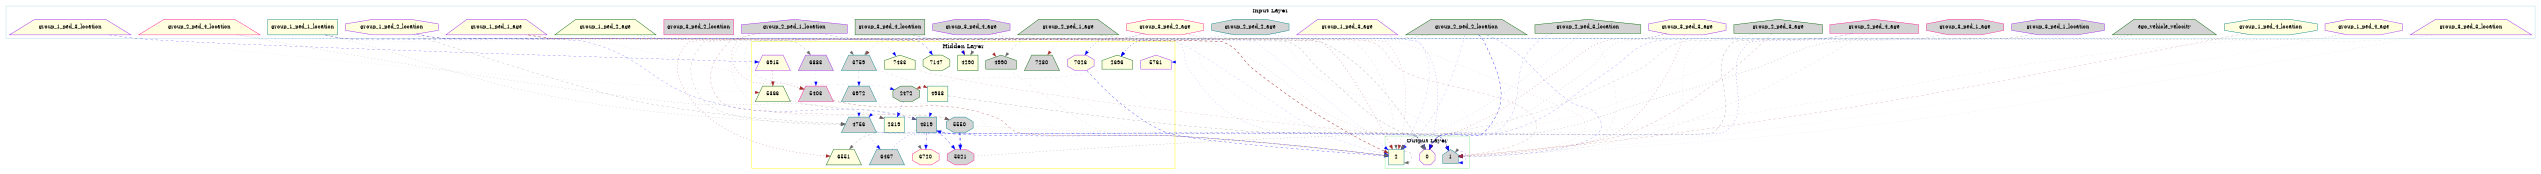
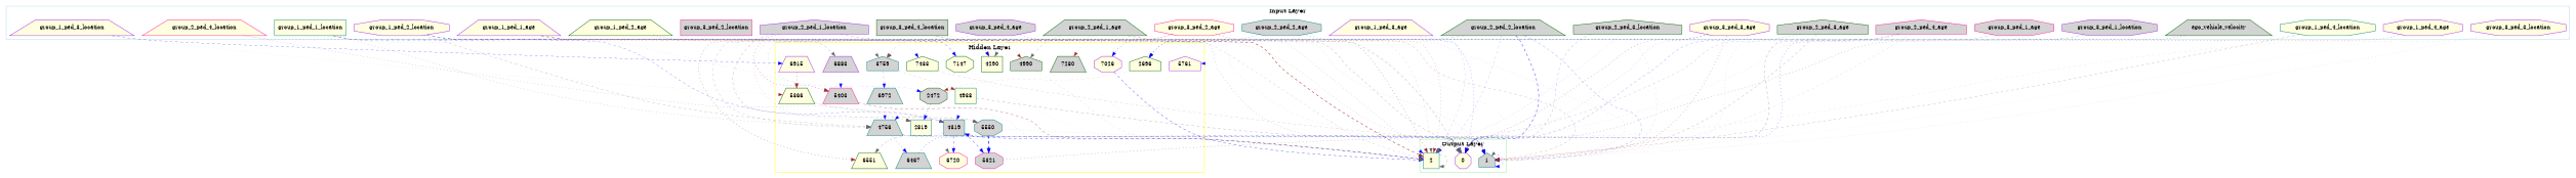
  digraph {
    node [color=darkgreen fillcolor=lightyellow fontsize=12 shape=trapezium style=filled]
    edge [color=blue style=dotted]
    group_1_ped_1_location [color=teal height=0.5 shape=box width=0.5]
    group_1_ped_1_age [color=purple height=0.5 width=0.5]
    group_1_ped_2_location [color=purple height=0.5 shape=octagon width=0.5]
    group_1_ped_2_age [height=0.5 width=0.5]
    group_1_ped_3_location [color=purple height=0.5 width=0.5]
    group_1_ped_3_age [color=purple height=0.5 width=0.5]
    group_1_ped_4_location [color=teal height=0.5 shape=octagon width=0.5]
    group_1_ped_4_age [color=purple height=0.5 shape=octagon width=0.5]
    group_2_ped_1_location [color=purple fillcolor=lightgrey height=0.5 shape=house width=0.5]
    group_2_ped_1_age [fillcolor=lightgrey height=0.5 width=0.5]
    group_2_ped_2_location [fillcolor=lightgrey height=0.5 width=0.5]
    group_2_ped_2_age [color=teal fillcolor=lightgrey height=0.5 shape=octagon width=0.5]
    group_2_ped_3_location [fillcolor=lightgrey height=0.5 shape=house width=0.5]
    group_2_ped_3_age [fillcolor=lightgrey height=0.5 shape=house width=0.5]
    group_2_ped_4_location [color=deeppink height=0.5 width=0.5]
    group_2_ped_4_age [color=deeppink fillcolor=lightgrey height=0.5 shape=house width=0.5]
    group_3_ped_1_location [color=purple fillcolor=lightgrey height=0.5 shape=octagon width=0.5]
    group_3_ped_1_age [color=deeppink fillcolor=lightgrey height=0.5 shape=octagon width=0.5]
    group_3_ped_2_location [color=deeppink fillcolor=lightgrey height=0.5 shape=box width=0.5]
    group_3_ped_2_age [color=deeppink height=0.5 shape=octagon width=0.5]
-   group_3_ped_3_location [color=purple height=0.5 width=0.5]
+   group_3_ped_3_location [color=purple height=0.5 shape=octagon width=0.5]
    group_3_ped_3_age [color=purple height=0.5 shape=octagon width=0.5]
    group_3_ped_4_location [fillcolor=lightgrey height=0.5 shape=box width=0.5]
    group_3_ped_4_age [color=purple fillcolor=lightgrey height=0.5 shape=octagon width=0.5]
    ego_vehicle_velocity [fillcolor=lightgrey height=0.5 width=0.5]
    0 [color=purple height=0.5 shape=octagon width=0.5]
    1 [color=teal fillcolor=lightgrey height=0.5 shape=house width=0.5]
    2 [color=teal height=0.5 shape=box width=0.5]
    2819 [color=teal height=0.5 shape=box width=0.5]
    5761 [color=purple height=0.5 shape=house width=0.5]
    6915 [color=purple height=0.5 width=0.5]
    6720 [color=deeppink height=0.5 shape=octagon width=0.5]
    4290 [height=0.5 shape=box width=0.5]
    2696 [height=0.5 shape=house width=0.5]
    7433 [height=0.5 shape=house width=0.5]
    6467 [color=teal fillcolor=lightgrey height=0.5 width=0.5]
    5321 [color=deeppink fillcolor=lightgrey height=0.5 shape=octagon width=0.5]
    4938 [color=teal height=0.5 shape=box width=0.5]
    4756 [color=teal fillcolor=lightgrey height=0.5 width=0.5]
    6551 [height=0.5 width=0.5]
    5403 [color=deeppink fillcolor=lightgrey height=0.5 width=0.5]
    4319 [color=teal fillcolor=lightgrey height=0.5 shape=box width=0.5]
    6883 [color=purple fillcolor=lightgrey height=0.5 width=0.5]
    2472 [fillcolor=lightgrey height=0.5 shape=octagon width=0.5]
    7147 [height=0.5 shape=octagon width=0.5]
    5550 [color=teal fillcolor=lightgrey height=0.5 shape=octagon width=0.5]
-   3759 [color=teal fillcolor=lightgrey height=0.5 width=0.5]
+   3759 [color=teal fillcolor=lightgrey height=0.5 shape=house width=0.5]
    7280 [fillcolor=lightgrey height=0.5 width=0.5]
    7026 [color=purple height=0.5 shape=octagon width=0.5]
    5366 [height=0.5 width=0.5]
    6972 [color=teal fillcolor=lightgrey height=0.5 width=0.5]
    4990 [fillcolor=lightgrey height=0.5 shape=house width=0.5]
    subgraph cluster_1 {
      color=lightblue
      label="Input Layer"
      group_1_ped_1_location
      group_1_ped_1_age
      group_1_ped_2_location
      group_1_ped_2_age
      group_1_ped_3_location
      group_1_ped_3_age
      group_1_ped_4_location
      group_1_ped_4_age
      group_2_ped_1_location
      group_2_ped_1_age
      group_2_ped_2_location
      group_2_ped_2_age
      group_2_ped_3_location
      group_2_ped_3_age
      group_2_ped_4_location
      group_2_ped_4_age
      group_3_ped_1_location
      group_3_ped_1_age
      group_3_ped_2_location
      group_3_ped_2_age
      group_3_ped_3_location
      group_3_ped_3_age
      group_3_ped_4_location
      group_3_ped_4_age
      ego_vehicle_velocity
    }
    subgraph cluster_2 {
      color=lightgreen
      label="Output Layer"
      0
      1
      2
    }
    subgraph cluster_3 {
      color=yellow
      label="Hidden Layer"
      2819
      5761
      6915
      6720
      4290
      2696
      7433
      6467
      5321
      4938
      4756
      6551
      5403
      4319
      6883
      2472
      7147
      5550
      3759
      7280
      7026
      5366
      6972
      4990
    }
    group_1_ped_1_location -> 0 [color=gray40 penwidth=0.12959406714561938 style=dashed]
    group_1_ped_1_location -> 1 [color=brown penwidth=0.10958454424412775]
    group_1_ped_1_location -> 7433 [penwidth=0.21987083245137307]
    group_1_ped_1_location -> 4756 [color=gray40 penwidth=0.4502688493212028]
    group_1_ped_1_location -> 5403 [color=brown penwidth=0.20441270614380702]
    group_1_ped_1_location -> 4319 [penwidth=0.3850631287700893 style=dashed]
    group_1_ped_1_location -> 6883 [color=gray40 penwidth=0.39035447433897064 style=dashed]
    group_1_ped_1_age -> 2 [color=brown penwidth=1.0948373575647807 style=dashed]
    group_1_ped_2_location -> 0 [color=brown penwidth=0.32391953471488966]
    group_1_ped_2_location -> 2 [penwidth=0.18130818801931908 style=dashed]
    group_1_ped_2_location -> 4290 [color=brown penwidth=0.32250405706605645 style=dashed]
    group_1_ped_2_location -> 4756 [color=gray40 penwidth=0.39854742751894034 style=dashed]
    group_1_ped_2_location -> 7147 [penwidth=0.46181688982701596 style=dashed]
    group_1_ped_2_age -> 1 [penwidth=0.18147185160840945]
    group_1_ped_2_age -> 2 [penwidth=0.2748947771489383]
    group_1_ped_3_location -> 6915 [penwidth=0.45552290289851916 style=dashed]
    group_1_ped_3_location -> 5366 [color=brown penwidth=0.166708404263453]
    group_1_ped_3_age -> 2 [penwidth=0.1795475031701883 style=dashed]
    group_1_ped_4_location -> 1 [color=brown penwidth=0.35127438296898206 style=dashed]
    group_1_ped_4_location -> 2 [color=brown penwidth=0.20153520810624226]
    group_1_ped_4_age -> 1 [penwidth=0.11831284128949948]
    group_1_ped_4_age -> 2 [color=gray40 penwidth=0.6346081343509994]
    group_2_ped_1_location -> 0 [color=gray40 penwidth=0.4495625828193405 style=dashed]
    group_2_ped_1_location -> 1 [color=gray40 penwidth=0.14754610748325492]
    group_2_ped_1_location -> 5403 [color=brown penwidth=0.645051815926006]
    group_2_ped_1_location -> 5550 [color=brown penwidth=0.3888816596843253 style=dashed]
    group_2_ped_1_age -> 1 [color=brown penwidth=0.31435658196126137 style=dashed]
    group_2_ped_1_age -> 2 [color=gray40 penwidth=0.18712116091880954 style=dashed]
    group_2_ped_1_age -> 7280 [color=brown penwidth=0.2895841304220774]
    group_2_ped_1_age -> 4990 [color=gray40 penwidth=0.2759667321894026 style=dashed]
    group_2_ped_2_location -> 0 [penwidth=0.7987557707355788 style=dashed]
    group_2_ped_2_location -> 1 [penwidth=0.3509275489047482 style=dashed]
    group_2_ped_2_location -> 2 [penwidth=0.2096282115530932 style=dashed]
    group_2_ped_2_location -> 4756 [color=gray40 penwidth=0.321600485355374 style=dashed]
    group_2_ped_2_age -> 0 [penwidth=0.45362134539304844]
    group_2_ped_2_age -> 2696 [penwidth=0.5093031465495799]
    group_2_ped_3_location -> 0 [penwidth=0.26428204683764867 style=dashed]
    group_2_ped_3_location -> 1 [color=gray40 penwidth=0.15023494600244383 style=dashed]
    group_2_ped_3_location -> 2 [penwidth=0.23860253239932178]
    group_2_ped_3_location -> 2819 [color=brown penwidth=0.10259909474135935 style=dashed]
    group_2_ped_3_location -> 5761 [penwidth=0.10640224555356535 style=dashed]
    group_2_ped_3_age -> 0 [color=gray40 penwidth=0.39306964874845407]
    group_2_ped_3_age -> 1 [color=brown penwidth=0.36849707263571774 style=dashed]
    group_2_ped_3_age -> 2472 [penwidth=0.12518710471782335 style=dashed]
    group_2_ped_4_location -> 0 [penwidth=0.342352442990279]
    group_2_ped_4_location -> 2819 [color=gray40 penwidth=0.47268571996899766]
    group_2_ped_4_location -> 3759 [color=gray40 penwidth=0.16681823059829354]
    group_2_ped_4_age -> 0 [penwidth=0.3058465809671354 style=dashed]
    group_2_ped_4_age -> 1 [color=gray40 penwidth=0.18863426111708542 style=dashed]
    group_2_ped_4_age -> 4290 [color=gray40 penwidth=0.6685171148599413]
    group_3_ped_1_location -> 0 [color=gray40 penwidth=0.49735430241401146 style=dashed]
    group_3_ped_1_age -> 0 [penwidth=0.16012600875714258]
    group_3_ped_1_age -> 2 [color=gray40 penwidth=0.3071487160736084 style=dashed]
    group_3_ped_2_age -> 1 [color=brown penwidth=0.25590190159476456]
    group_3_ped_2_age -> 2 [color=brown penwidth=0.44915240808704504]
    group_3_ped_2_age -> 6551 [color=brown penwidth=0.676612777024334]
    group_3_ped_2_age -> 7026 [penwidth=0.5303759770397483]
    group_3_ped_3_location -> 1 [penwidth=0.14454858943989968]
    group_3_ped_3_location -> 2 [color=gray40 penwidth=0.12517235035187374 style=dashed]
    group_3_ped_3_age -> 0 [color=brown penwidth=0.6193814098331246]
    group_3_ped_3_age -> 1 [color=brown penwidth=0.6038571271171775]
    group_3_ped_3_age -> 2696 [penwidth=0.4486425554697189]
    group_3_ped_3_age -> 5550 [color=gray40 penwidth=0.349822103388326]
    group_3_ped_4_location -> 0 [color=gray40 penwidth=0.46523953452634215 style=dashed]
    group_3_ped_4_location -> 4290 [penwidth=0.13942243328159717 style=dashed]
    group_3_ped_4_location -> 3759 [color=brown penwidth=0.11401458263334564]
    group_3_ped_4_age -> 2 [color=brown penwidth=0.6616141365917043]
    group_3_ped_4_age -> 3759 [color=gray40 penwidth=0.18108121958260293 style=dashed]
    group_3_ped_4_age -> 4990 [color=brown penwidth=0.21595658749453805]
    ego_vehicle_velocity -> 0 [penwidth=0.5280742468202062]
    1 -> 1 [penwidth=0.32552071204921684 style=dashed]
    2 -> 2 [color=gray40 penwidth=0.4622988207588309 style=dashed]
    2 -> 4319 [penwidth=0.6562689598330678 style=dashed]
    5761 -> 0 [color=brown penwidth=0.10167042920635584]
    6915 -> 5366 [color=brown penwidth=0.7232246141882835]
    2696 -> 0 [color=gray40 penwidth=0.12186649196916291]
    2696 -> 2472 [color=brown penwidth=0.12287615608973063 style=dashed]
    7433 -> 1 [color=brown penwidth=0.22992157421481493 style=dashed]
    6467 -> 1 [penwidth=0.5878639410719531]
    5321 -> 0 [color=gray40 penwidth=0.6506848806324385]
    4938 -> 1 [color=gray40 penwidth=0.4788922962127956 style=dashed]
    4938 -> 4319 [penwidth=0.1450583577808921]
    4756 -> 1 [penwidth=0.4756712344205216 style=dashed]
    4756 -> 6720 [color=gray40 penwidth=0.21061061398365644]
    4756 -> 6467 [penwidth=0.42875819116166236]
    6551 -> 0 [color=gray40 penwidth=0.28750305672863063]
    5403 -> 2 [color=brown penwidth=0.6202814733153414 style=dashed]
    4319 -> 0 [penwidth=0.4179832486661703 style=dashed]
    4319 -> 6720 [penwidth=0.6346148007628466 style=dashed]
    4319 -> 5321 [penwidth=0.6167783276507203 style=dashed]
    4319 -> 6551 [color=gray40 penwidth=0.35471616778098336 style=dashed]
    6883 -> 5403 [penwidth=0.17812853102452658]
    2472 -> 2819 [penwidth=0.6431671542737086]
    7147 -> 2 [color=gray40 penwidth=0.16193111725357273]
    5550 -> 0 [color=gray40 penwidth=0.28917476212812865]
    5550 -> 5321 [penwidth=1.5508892975513315 style=dashed]
    3759 -> 4938 [color=brown penwidth=0.2018079123603278 style=dashed]
    3759 -> 4756 [penwidth=0.11073787661953728]
    3759 -> 6972 [penwidth=0.24178802351599216 style=dashed]
    7280 -> 2 [color=gray40 penwidth=0.1781901995218722]
    7026 -> 2 [penwidth=0.6459593328340089 style=dashed]
    5366 -> 2 [color=gray40 penwidth=0.26838097638325964]
    5366 -> 4319 [color=gray40 penwidth=0.3626093690309993 style=dashed]
    6972 -> 4756 [penwidth=0.10367943524319834]
    4990 -> 2 [color=gray40 penwidth=0.17190065811889696 style=dashed]
  }
